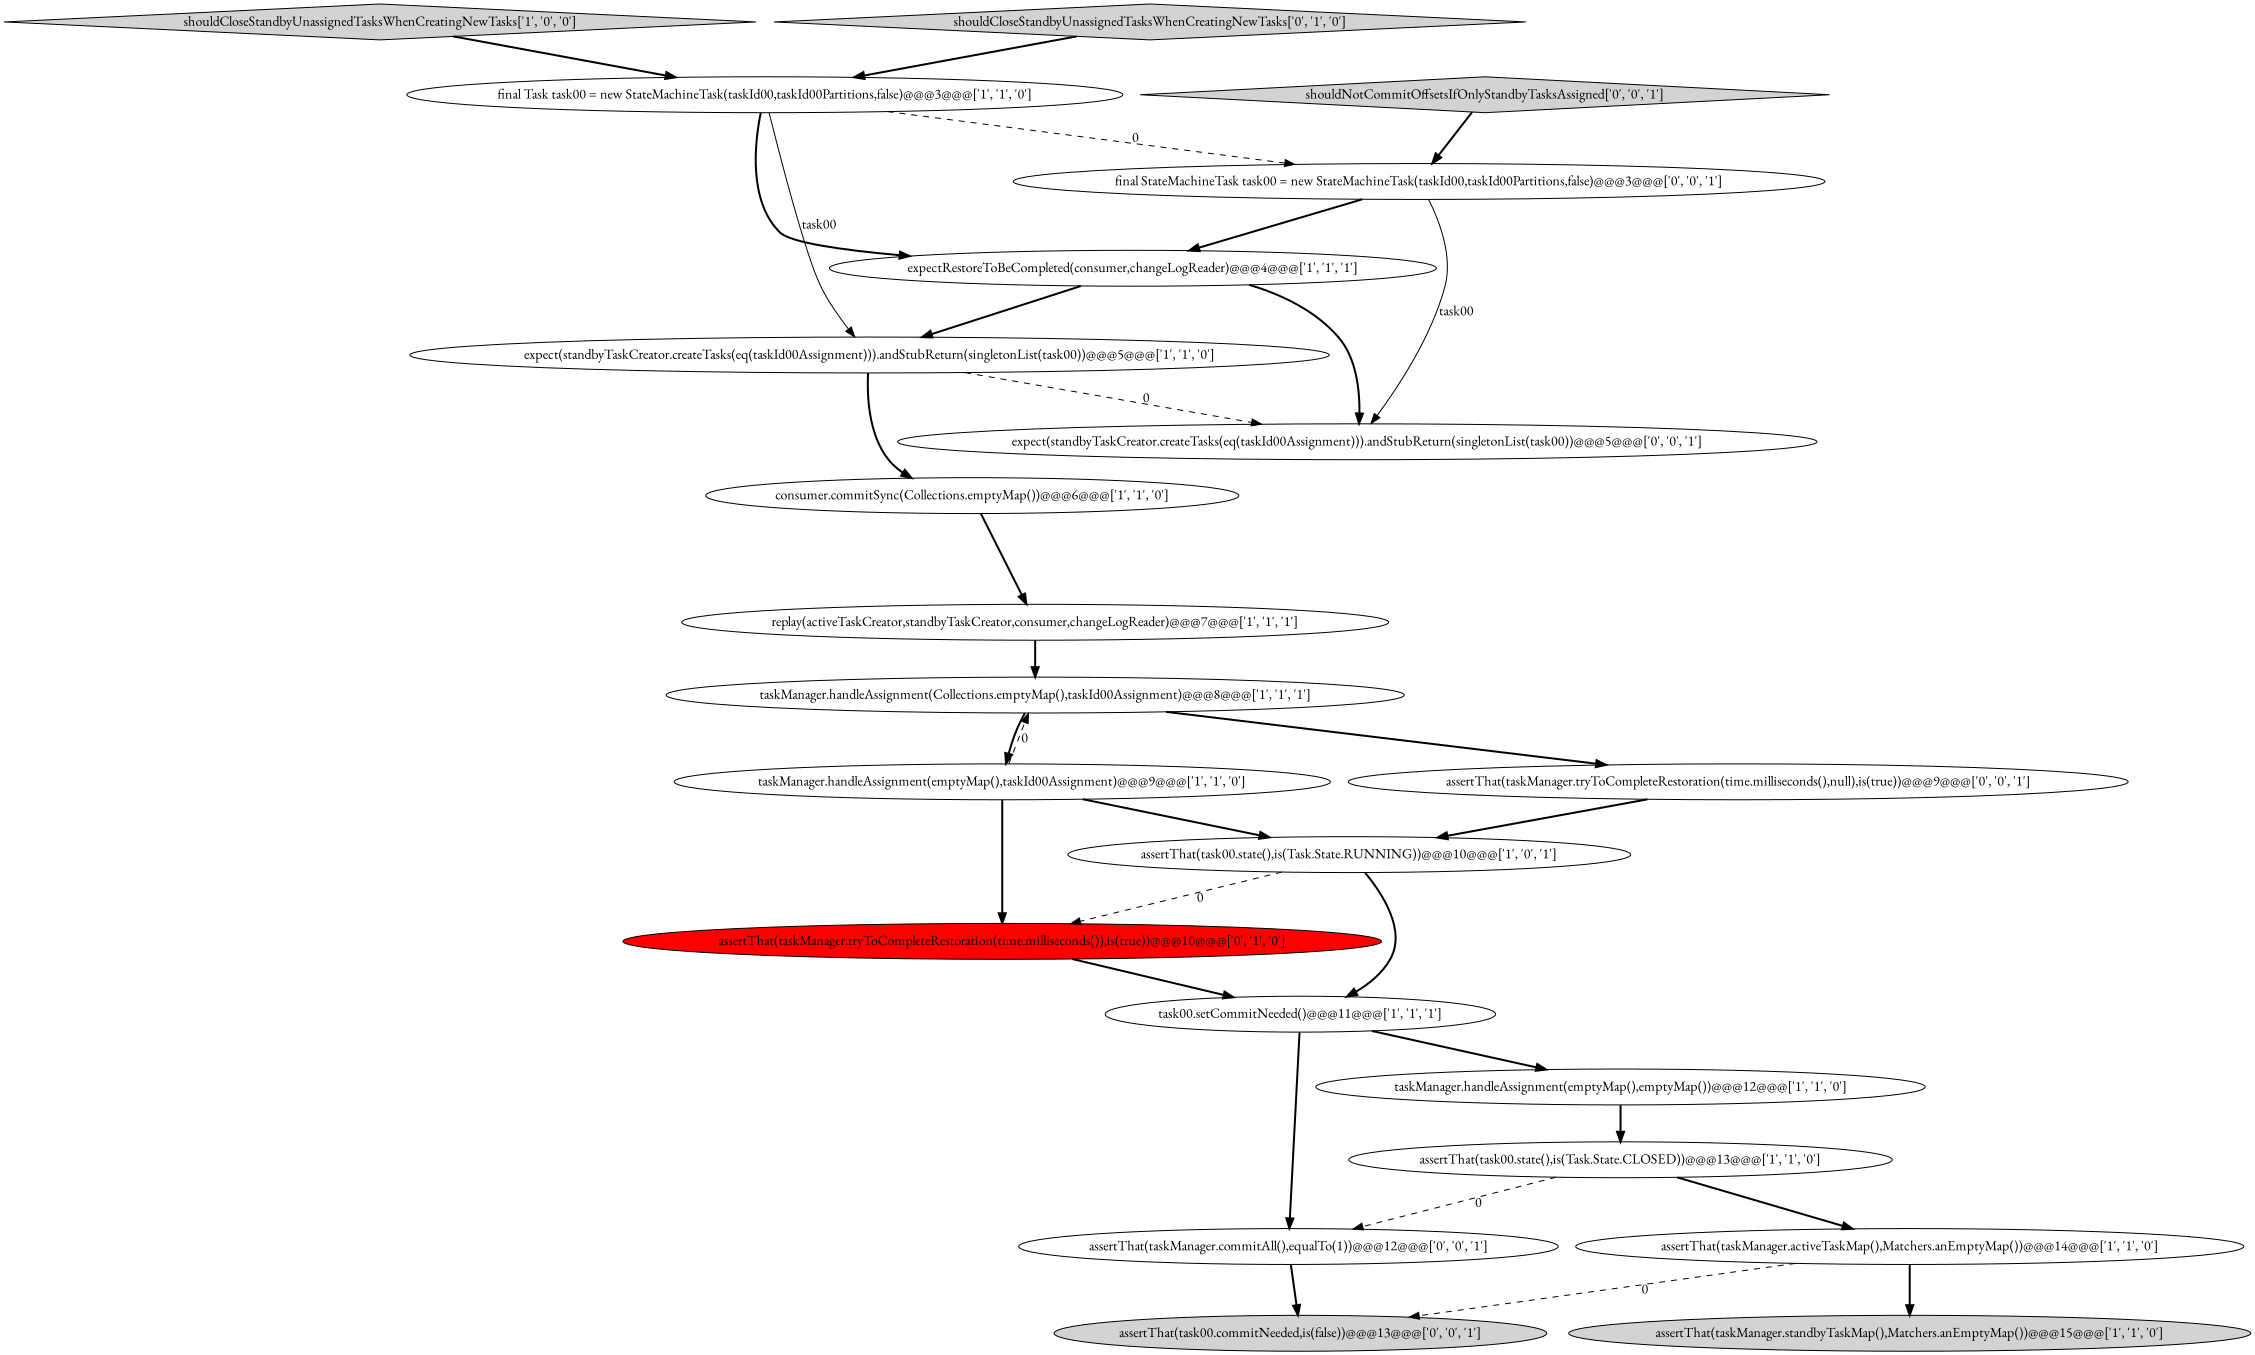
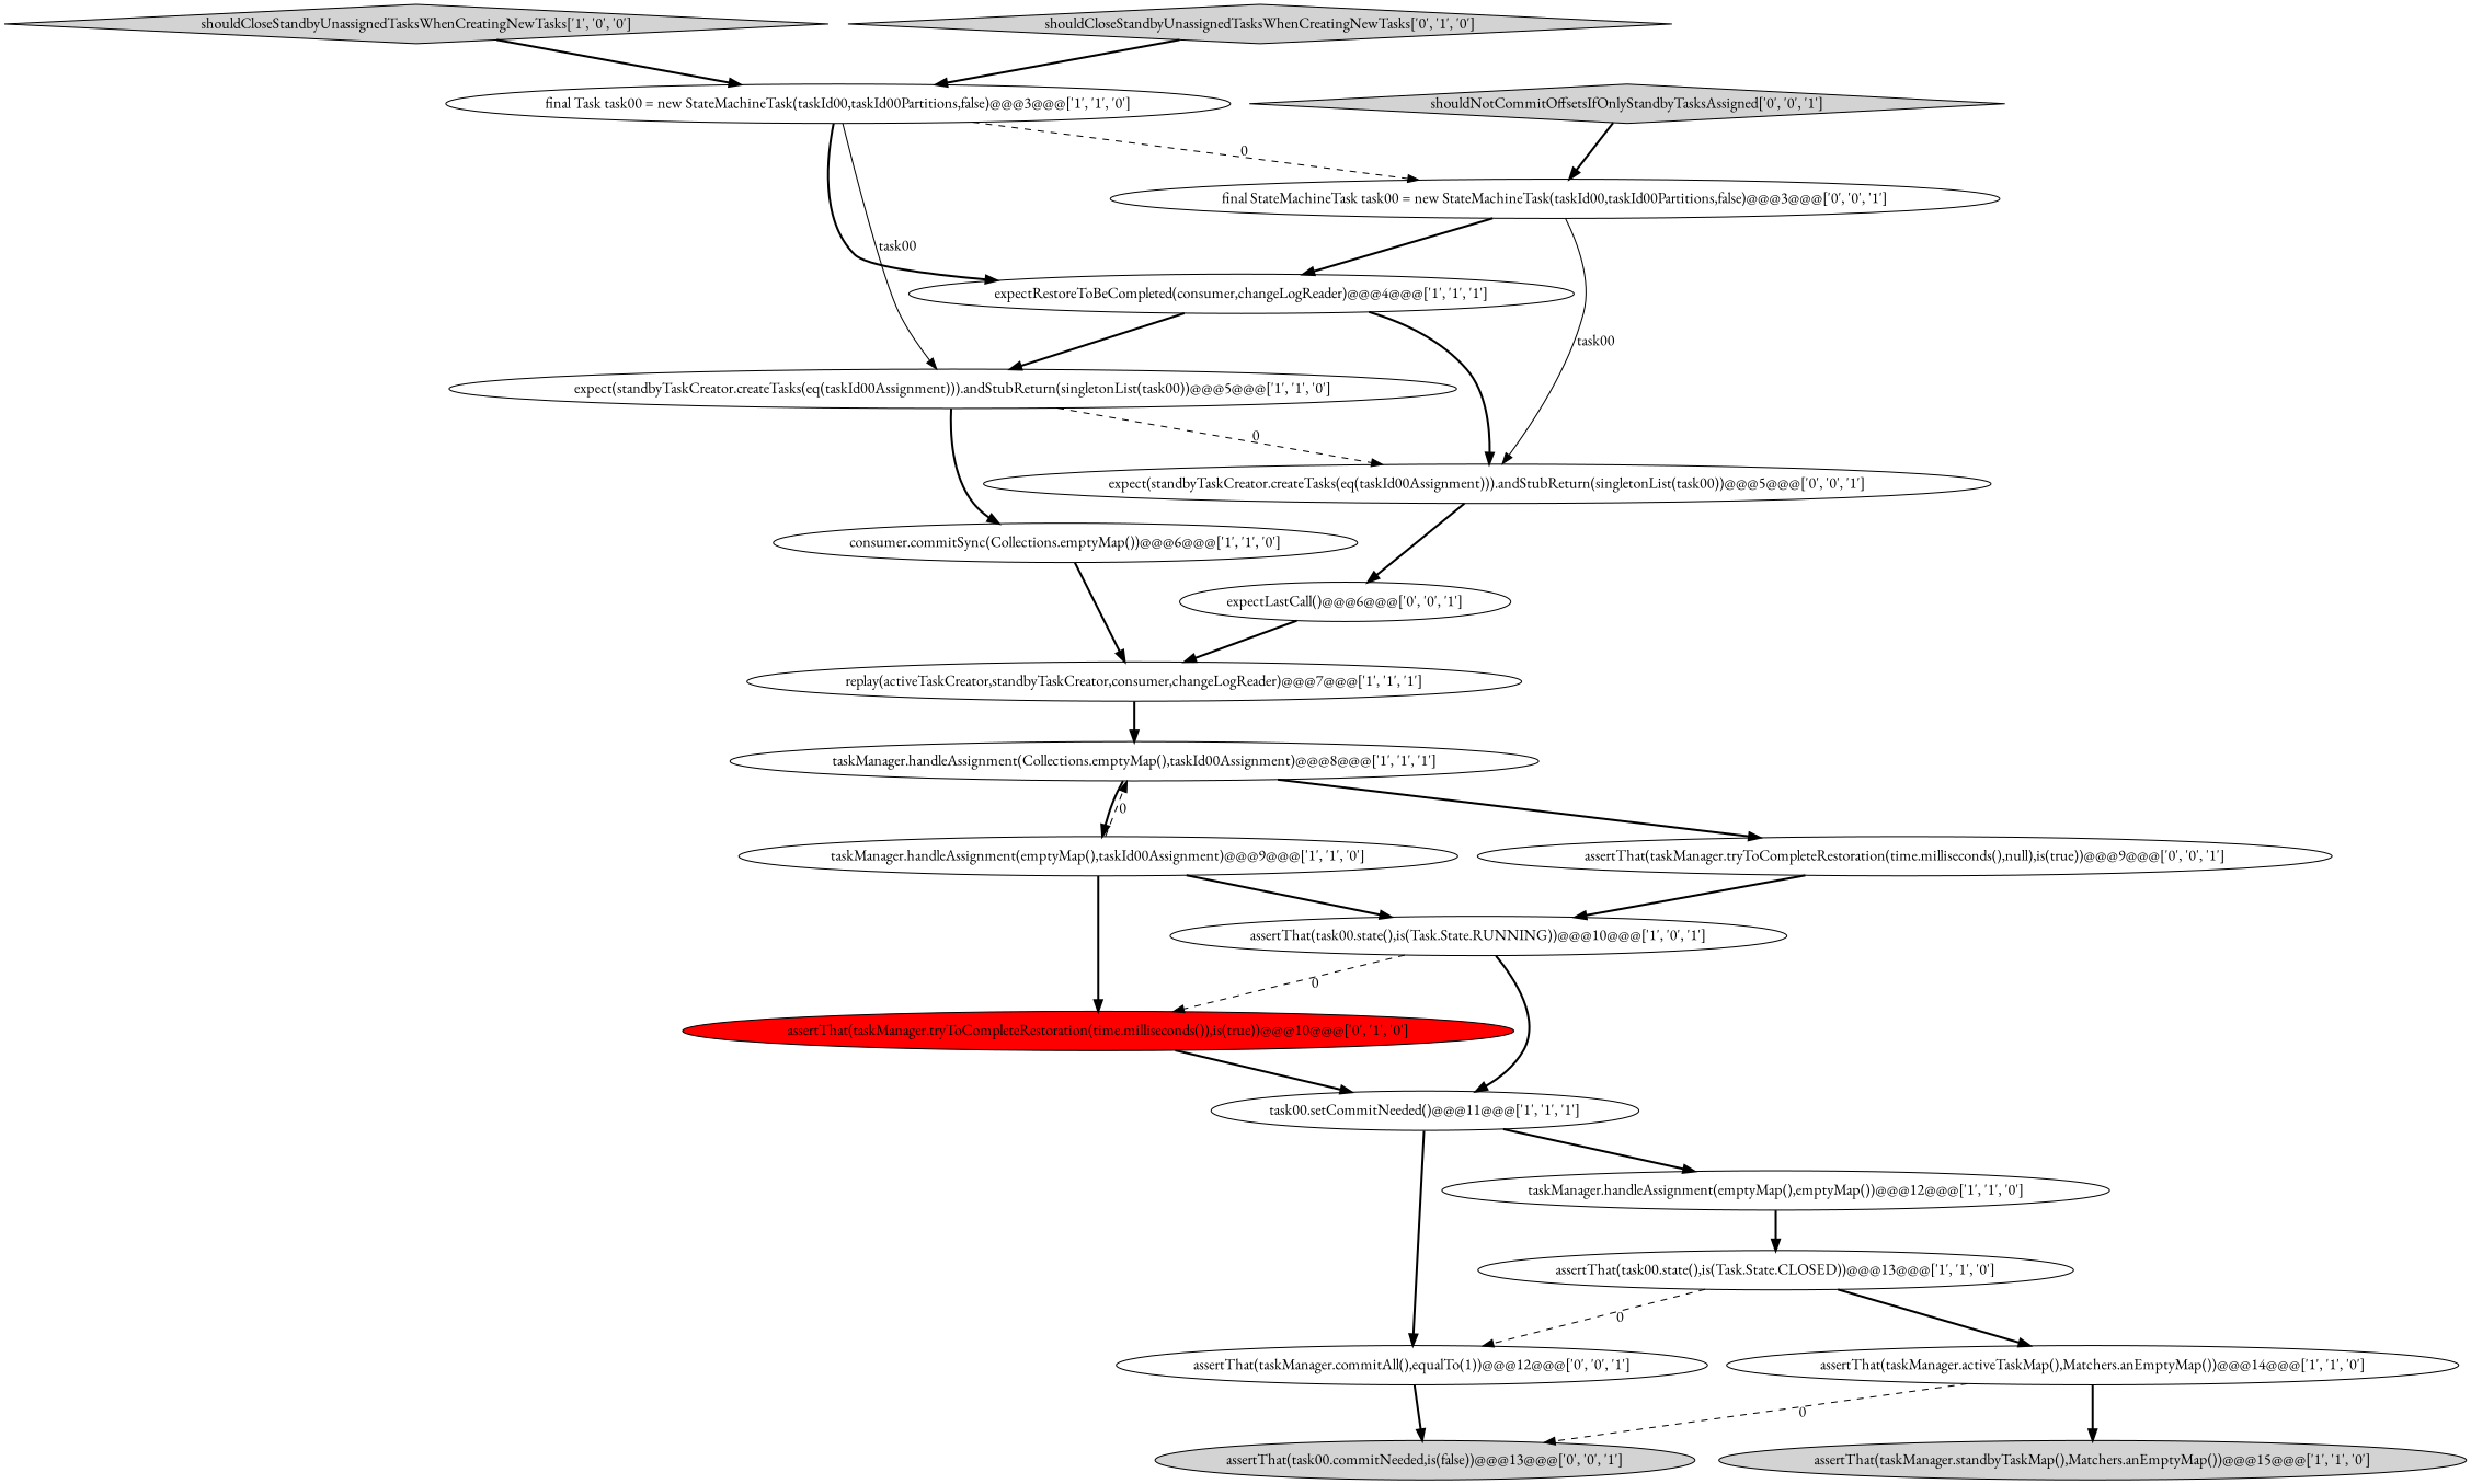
  digraph {
    fontname="EB Garamond"
    node [fillcolor=white shape=ellipse style=filled fontname="EB Garamond"]
    edge [style=bold fontname="EB Garamond"]
    n1 [label="taskManager.handleAssignment(Collections.emptyMap(),taskId00Assignment)@@@8@@@['1', '1', '1']"]
    n2 [label="taskManager.handleAssignment(emptyMap(),taskId00Assignment)@@@9@@@['1', '1', '0']"]
    n3 [label="assertThat(taskManager.tryToCompleteRestoration(time.milliseconds(),null),is(true))@@@9@@@['0', '0', '1']"]
    n4 [label="assertThat(task00.state(),is(Task.State.RUNNING))@@@10@@@['1', '0', '1']"]
    n5 [fillcolor=red label="assertThat(taskManager.tryToCompleteRestoration(time.milliseconds()),is(true))@@@10@@@['0', '1', '0']"]
    n6 [label="final StateMachineTask task00 = new StateMachineTask(taskId00,taskId00Partitions,false)@@@3@@@['0', '0', '1']"]
    n7 [label="expect(standbyTaskCreator.createTasks(eq(taskId00Assignment))).andStubReturn(singletonList(task00))@@@5@@@['0', '0', '1']"]
    n8 [label="expectRestoreToBeCompleted(consumer,changeLogReader)@@@4@@@['1', '1', '1']"]
+   n9 [label="expectLastCall()@@@6@@@['0', '0', '1']"]
    n10 [label="assertThat(taskManager.commitAll(),equalTo(1))@@@12@@@['0', '0', '1']"]
    n11 [fillcolor=lightgray label="assertThat(task00.commitNeeded,is(false))@@@13@@@['0', '0', '1']"]
    n12 [label="assertThat(task00.state(),is(Task.State.CLOSED))@@@13@@@['1', '1', '0']"]
    n13 [label="assertThat(taskManager.activeTaskMap(),Matchers.anEmptyMap())@@@14@@@['1', '1', '0']"]
    n14 [fillcolor=lightgray label="assertThat(taskManager.standbyTaskMap(),Matchers.anEmptyMap())@@@15@@@['1', '1', '0']"]
    n15 [label="final Task task00 = new StateMachineTask(taskId00,taskId00Partitions,false)@@@3@@@['1', '1', '0']"]
    n16 [label="expect(standbyTaskCreator.createTasks(eq(taskId00Assignment))).andStubReturn(singletonList(task00))@@@5@@@['1', '1', '0']"]
    n17 [fillcolor=lightgray label="shouldNotCommitOffsetsIfOnlyStandbyTasksAssigned['0', '0', '1']" shape=diamond]
    n18 [fillcolor=lightgray label="shouldCloseStandbyUnassignedTasksWhenCreatingNewTasks['1', '0', '0']" shape=diamond]
    n19 [label="replay(activeTaskCreator,standbyTaskCreator,consumer,changeLogReader)@@@7@@@['1', '1', '1']"]
    n20 [label="task00.setCommitNeeded()@@@11@@@['1', '1', '1']"]
    n21 [fillcolor=lightgray label="shouldCloseStandbyUnassignedTasksWhenCreatingNewTasks['0', '1', '0']" shape=diamond]
    n22 [label="taskManager.handleAssignment(emptyMap(),emptyMap())@@@12@@@['1', '1', '0']"]
    n23 [label="consumer.commitSync(Collections.emptyMap())@@@6@@@['1', '1', '0']"]
    n1 -> n2
    n1 -> n3
    n2 -> n1 [label=0 style=dashed]
    n2 -> n4
    n2 -> n5
    n3 -> n4
    n4 -> n5 [label=0 style=dashed]
    n4 -> n20
    n5 -> n20
    n6 -> n7 [label=task00 style=solid]
    n6 -> n8
+   n7 -> n9
    n8 -> n7
    n8 -> n16
+   n9 -> n19
    n10 -> n11
    n12 -> n10 [label=0 style=dashed]
    n12 -> n13
    n13 -> n11 [label=0 style=dashed]
    n13 -> n14
    n15 -> n6 [label=0 style=dashed]
    n15 -> n8
    n15 -> n16 [label=task00 style=solid]
    n16 -> n7 [label=0 style=dashed]
    n16 -> n23
    n17 -> n6
    n18 -> n15
    n19 -> n1
    n20 -> n10
    n20 -> n22
    n21 -> n15
    n22 -> n12
    n23 -> n19
  }
